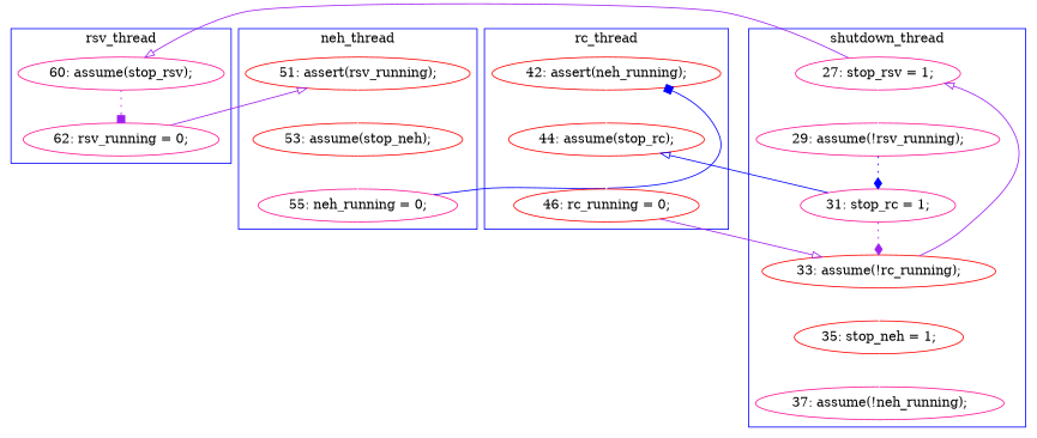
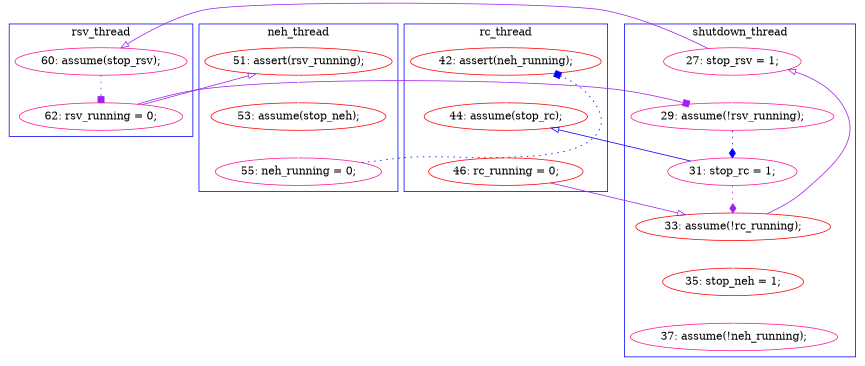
  digraph {
    node [color=deeppink]
    edge [color=purple style=solid]
    n1 [label="60: assume(stop_rsv);"]
    n2 [label="62: rsv_running = 0;"]
    n3 [color=red label="53: assume(stop_neh);"]
    n4 [label="55: neh_running = 0;"]
    n5 [color=red label="51: assert(rsv_running);"]
    n6 [label="27: stop_rsv = 1;"]
    n7 [label="29: assume(!rsv_running);"]
    n8 [color=red label="33: assume(!rc_running);"]
    n9 [label="31: stop_rc = 1;"]
    n10 [color=red label="35: stop_neh = 1;"]
    n11 [label="37: assume(!neh_running);"]
    n12 [color=red label="44: assume(stop_rc);"]
    n13 [color=red label="46: rc_running = 0;"]
    n14 [color=red label="42: assert(neh_running);"]
    subgraph cluster_1 {
      color=blue
      label=rsv_thread
      n1
      n2
    }
    subgraph cluster_2 {
      color=blue
      label=neh_thread
      n3
      n4
      n5
    }
    subgraph cluster_3 {
      color=blue
      label=shutdown_thread
      n6
      n7
      n8
      n9
      n10
      n11
    }
    subgraph cluster_4 {
      color=blue
      label=rc_thread
      n12
      n13
      n14
    }
    n1 -> n2 [arrowhead=box style=dotted]
    n2 -> n5 [arrowhead=onormal constraint=false]
+   n2 -> n7 [arrowhead=box constraint=false]
    n3 -> n4 [color=white]
-   n4 -> n14 [arrowhead=box color=blue constraint=false]
+   n4 -> n14 [arrowhead=box color=blue constraint=false style=dotted]
    n5 -> n3 [color=white]
    n6 -> n1 [arrowhead=onormal constraint=false]
    n6 -> n7 [color=white]
    n7 -> n9 [arrowhead=diamond color=blue style=dotted]
    n8 -> n6 [arrowhead=onormal constraint=false]
    n8 -> n10 [color=white]
    n9 -> n8 [arrowhead=diamond style=dotted]
    n9 -> n12 [arrowhead=onormal color=blue constraint=false]
    n10 -> n11 [color=white]
    n12 -> n13 [color=white]
    n13 -> n8 [arrowhead=onormal constraint=false]
    n14 -> n12 [color=white]
  }
